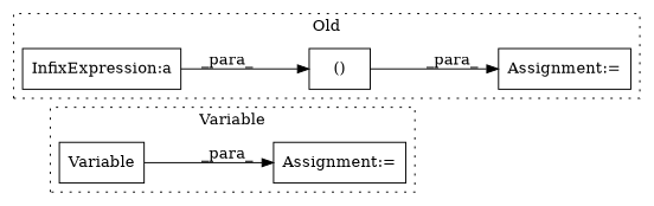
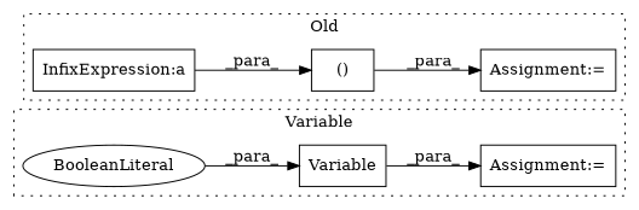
  digraph {
    rankdir=LR
    node [a=7 l=2 shape=box]
    n1 [a=32 l="9,1" label=Variable s="3819,3850"]
    n2 [label="Assignment:=" s=3860]
+   n3 [a=9 l=5 label=BooleanLiteral s=3845 shape=ellipse]
    n4 [a=106 l=32 label="()" s=3926]
    n5 [label="Assignment:=" s=3905]
    n6 [a=27 l=3 label="InfixExpression:a" s=3951]
    subgraph cluster_1 {
      label=Variable
      style=dotted
      n1
      n2
+     n3
    }
    subgraph cluster_2 {
      label=Old
      style=dotted
      n4
      n5
      n6
    }
    n1 -> n2 [label=_para_]
+   n3 -> n1 [label=_para_]
    n4 -> n5 [label=_para_]
    n6 -> n4 [label=_para_]
  }
